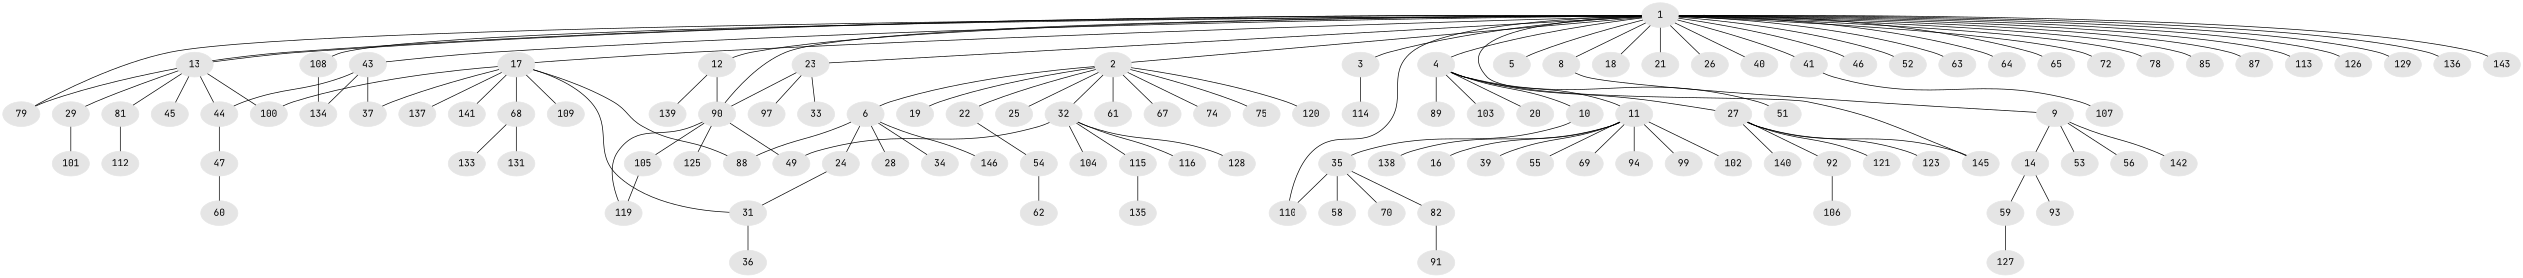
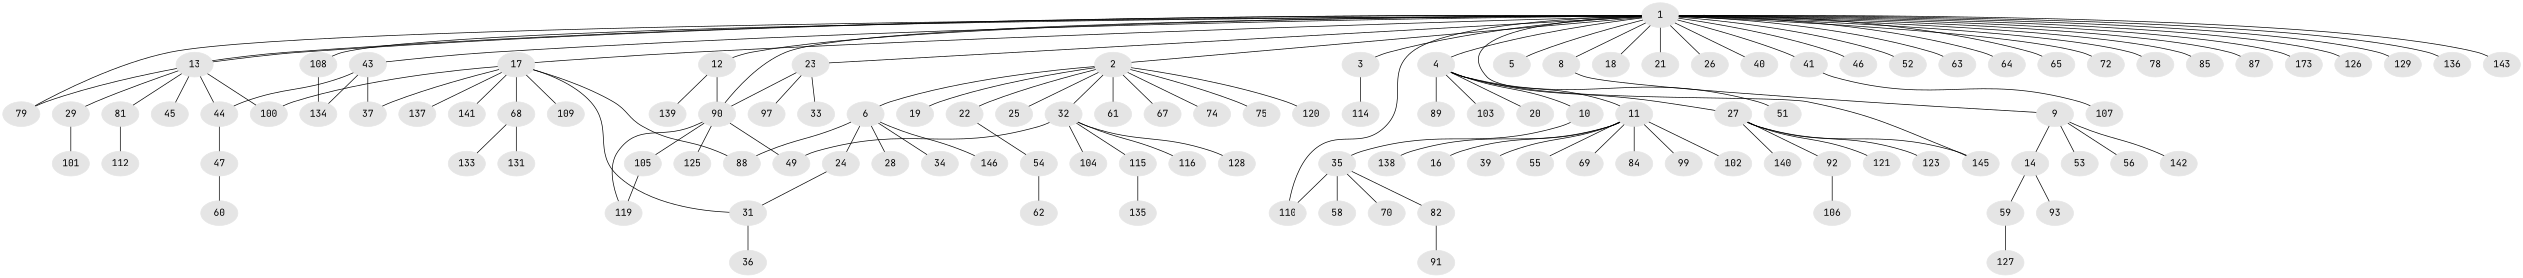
  graph {
    fontname="JetBrains Mono"
    node [color=gray90 fontname="JetBrains Mono" style=filled]
    edge [fontname="JetBrains Mono"]
    1 [super="+116"]
    2 [super="+7"]
    3 [super="+66"]
    4 [super="+15"]
    5 [super="+148"]
    8
    12 [super="+84"]
    13 [super="+95"]
    17 [super="+57"]
    18
    21 [super="+50"]
    23 [super="+80"]
    26
    n14 [label=90 super="+77"]
    40
    41
    43 [super="+111"]
    46 [super="+71"]
    52 [super="+76"]
    63
    64
    65
    72
    78
    79 [super="+117"]
    85
    87
    108
    110 [super="+124"]
-   113
+   113 [label=173]
    126
    129
    136
    143
    145
    6 [super="+90"]
    19
    22 [super="+86"]
    25
    32 [super="+48"]
    61 [super="+144"]
    67
    74
    75
    120
    114
    10
    11 [super="+89"]
    20
    27 [super="+42"]
    51
    n52 [label=89]
    103
    9 [super="+132"]
    139
    29 [super="+130"]
    44
    45
    81
    100
    88
    31
    37 [super="+147"]
    68 [super="+96"]
    109
    137
    141
    33
    97
    49
    105
    119
    125
    107
    134
    24 [super="+38"]
    28 [super="+122"]
    34
    146
    54
    104
    115
    n83 [label=116]
    128
    35
    16
    39
    55
    69
-   94
+   94 [label=84]
    99
    102
    138
    92 [super="+98"]
    121
    123
    140
    14
    53
    56
    142
    59 [super="+73"]
    93
    58
    70
    82
    101
    47
    112
    127
    36
    131
    133
    62
    106
    135
    91 [super="+149"]
    60
    1 -- 2
    1 -- 3
    1 -- 4
    1 -- 5
    1 -- 8
    1 -- 12
    1 -- 13
    1 -- 13
    1 -- 17
    1 -- 18
    1 -- 21
    1 -- 23
    1 -- 26
    1 -- n14
    1 -- 40
    1 -- 41
    1 -- 43
    1 -- 46
    1 -- 52
    1 -- 63
    1 -- 64
    1 -- 65
    1 -- 72
    1 -- 78
    1 -- 79
    1 -- 85
    1 -- 87
    1 -- 108
    1 -- 110
    1 -- 113
    1 -- 126
    1 -- 129
    1 -- 136
    1 -- 143
    1 -- 145
    2 -- 6
    2 -- 19
    2 -- 22
    2 -- 25
    2 -- 32
    2 -- 61
    2 -- 67
    2 -- 74
    2 -- 75
    2 -- 120
    3 -- 114
    4 -- 10
    4 -- 11
    4 -- 20
    4 -- 27
    4 -- 51
    4 -- n52
    4 -- 103
    8 -- 9
    12 -- n14
    12 -- 139
    13 -- 79
    13 -- 29
    13 -- 44
    13 -- 45
    13 -- 81
    13 -- 100
    17 -- 100
    17 -- 88
    17 -- 31
    17 -- 37
    17 -- 68
    17 -- 109
    17 -- 137
    17 -- 141
    23 -- n14
    23 -- 33
    23 -- 97
    n14 -- 49
    n14 -- 105
    n14 -- 119
    n14 -- 125
    41 -- 107
    43 -- 44
    43 -- 37
    43 -- 134
    108 -- 134
    6 -- 88
    6 -- 24
    6 -- 28
    6 -- 34
    6 -- 146
    22 -- 54
    32 -- 49
    32 -- 104
    32 -- 115
    32 -- n83
    32 -- 128
    10 -- 35
    11 -- 16
    11 -- 39
    11 -- 55
    11 -- 69
    11 -- 94
    11 -- 99
    11 -- 102
    11 -- 138
    27 -- 145
    27 -- 92
    27 -- 121
    27 -- 123
    27 -- 140
    9 -- 14
    9 -- 53
    9 -- 56
    9 -- 142
    29 -- 101
    44 -- 47
    81 -- 112
    31 -- 36
    68 -- 131
    68 -- 133
    105 -- 119
    24 -- 31
    54 -- 62
    115 -- 135
    35 -- 110
    35 -- 58
    35 -- 70
    35 -- 82
    92 -- 106
    14 -- 59
    14 -- 93
    59 -- 127
    82 -- 91
    47 -- 60
  }
